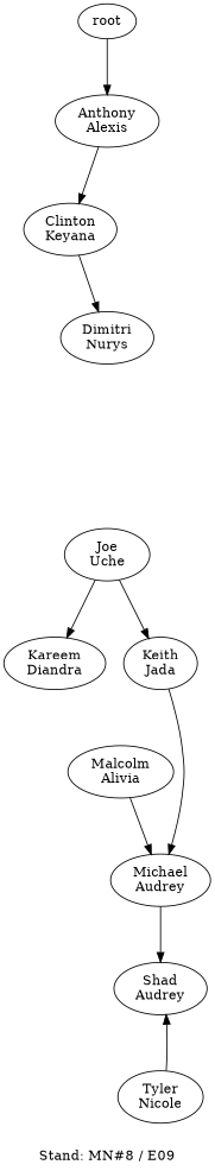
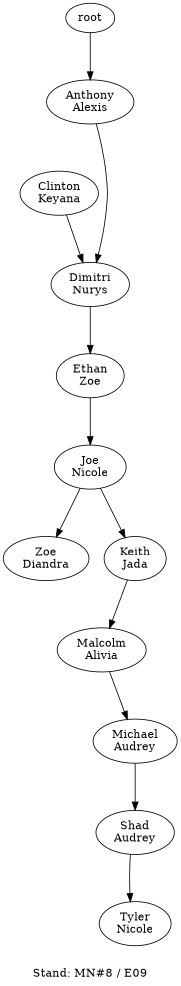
  digraph {
    label="Stand: MN#8 / E09"
    labelloc=b
    ranksep=0.8
    n1 [label="Anthony\nAlexis"]
    n2 [label="Clinton\nKeyana"]
    n3 [label="Dimitri\nNurys"]
    root
-   n6 [label="Joe\nUche"]
-   n7 [label="Kareem\nDiandra"]
+   n5 [label="Ethan\nZoe"]
+   n6 [label="Joe\nNicole"]
+   n7 [label="Zoe\nDiandra"]
    n8 [label="Keith\nJada"]
    n9 [label="Malcolm\nAlivia"]
    n10 [label="Michael\nAudrey"]
    n11 [label="Shad\nAudrey"]
    n12 [label="Tyler\nNicole"]
-   n1 -> n2
+   n1 -> n3
    n2 -> n3
+   n3 -> n5
    root -> n1
+   n5 -> n6
    n6 -> n7
    n6 -> n8
-   n8 -> n10
+   n8 -> n9
    n9 -> n10
    n10 -> n11
-   n12 -> n11
+   n11 -> n12
  }
